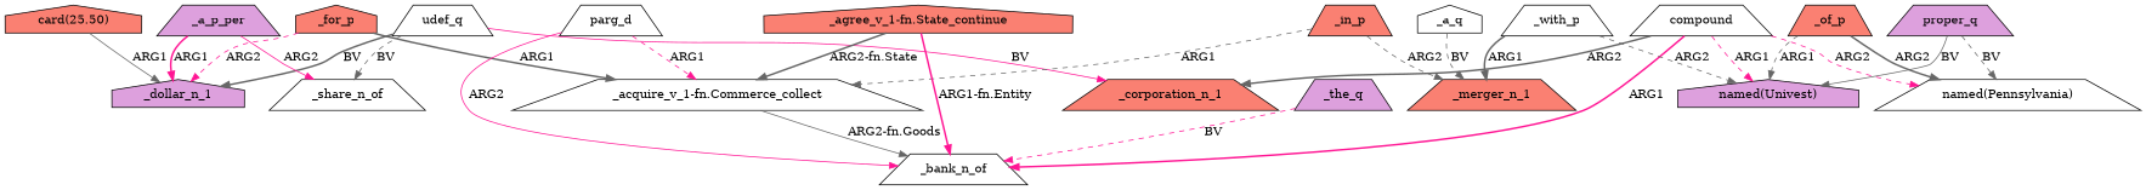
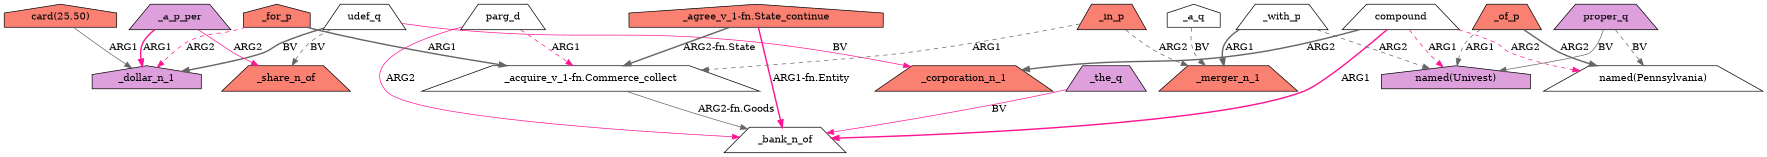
  digraph {
    node [fillcolor=white shape=trapezium style=filled]
    edge [color=gray40 style=dashed]
    _for_p [fillcolor=salmon shape=house]
    _dollar_n_1 [fillcolor=plum shape=house]
    "_acquire_v_1-fn.Commerce_collect"
    _bank_n_of
    compound
    "named(Pennsylvania)"
    "named(Univest)" [fillcolor=plum shape=house]
    _corporation_n_1 [fillcolor=salmon]
    proper_q [fillcolor=plum]
    parg_d
    udef_q
-   _share_n_of
+   _share_n_of [fillcolor=salmon]
    _of_p [fillcolor=salmon]
    _with_p
    _merger_n_1 [fillcolor=salmon]
    _a_p_per [fillcolor=plum]
    _a_q [shape=house]
    _in_p [fillcolor=salmon]
    "card(25.50)" [fillcolor=salmon shape=house]
    "_agree_v_1-fn.State_continue" [fillcolor=salmon shape=house]
    _the_q [fillcolor=plum]
    _for_p -> _dollar_n_1 [color=deeppink label=ARG2]
    _for_p -> "_acquire_v_1-fn.Commerce_collect" [label=ARG1 style=bold]
    "_acquire_v_1-fn.Commerce_collect" -> _bank_n_of [label="ARG2-fn.Goods" style=solid]
    compound -> _bank_n_of [color=deeppink label=ARG1 style=bold]
    compound -> "named(Pennsylvania)" [color=deeppink label=ARG2]
    compound -> "named(Univest)" [color=deeppink label=ARG1]
    compound -> _corporation_n_1 [label=ARG2 style=bold]
    proper_q -> "named(Pennsylvania)" [label=BV]
    proper_q -> "named(Univest)" [label=BV style=solid]
    parg_d -> "_acquire_v_1-fn.Commerce_collect" [color=deeppink label=ARG1]
    parg_d -> _bank_n_of [color=deeppink label=ARG2 style=solid]
    udef_q -> _dollar_n_1 [label=BV style=bold]
    udef_q -> _corporation_n_1 [color=deeppink label=BV style=solid]
    udef_q -> _share_n_of [label=BV]
    _of_p -> "named(Pennsylvania)" [label=ARG2 style=bold]
    _of_p -> "named(Univest)" [label=ARG1]
    _with_p -> "named(Univest)" [label=ARG2]
    _with_p -> _merger_n_1 [label=ARG1 style=bold]
    _a_p_per -> _dollar_n_1 [color=deeppink label=ARG1 style=bold]
    _a_p_per -> _share_n_of [color=deeppink label=ARG2 style=solid]
    _a_q -> _merger_n_1 [label=BV]
    _in_p -> "_acquire_v_1-fn.Commerce_collect" [label=ARG1]
    _in_p -> _merger_n_1 [label=ARG2]
    "card(25.50)" -> _dollar_n_1 [label=ARG1 style=solid]
    "_agree_v_1-fn.State_continue" -> "_acquire_v_1-fn.Commerce_collect" [label="ARG2-fn.State" style=bold]
    "_agree_v_1-fn.State_continue" -> _bank_n_of [color=deeppink label="ARG1-fn.Entity" style=bold]
-   _the_q -> _bank_n_of [color=deeppink label=BV]
+   _the_q -> _bank_n_of [color=deeppink label=BV style=solid]
  }
